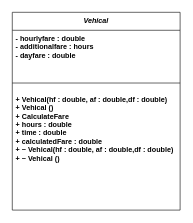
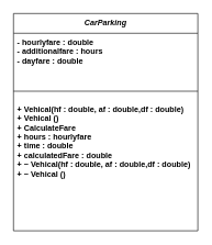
  <mxCell id="0" />
  <mxCell id="1" parent="0" />
- <mxCell id="2" value="Vehical" style="swimlane;fontStyle=3;align=center;verticalAlign=top;childLayout=stackLayout;horizontal=1;startSize=30;horizontalStack=0;resizeParent=1;resizeLast=0;collapsible=1;marginBottom=0;rounded=0;shadow=0;strokeWidth=1;" vertex="1" parent="1"><mxGeometry x="20" y="20" width="280" height="330" as="geometry"><mxRectangle x="230" y="140" width="160" height="26" as="alternateBounds" /></mxGeometry></mxCell>
+ <mxCell id="2" value="CarParking" style="swimlane;fontStyle=3;align=center;verticalAlign=top;childLayout=stackLayout;horizontal=1;startSize=30;horizontalStack=0;resizeParent=1;resizeLast=0;collapsible=1;marginBottom=0;rounded=0;shadow=0;strokeWidth=1;" vertex="1" parent="1"><mxGeometry x="20" y="20" width="280" height="330" as="geometry"><mxRectangle x="230" y="140" width="160" height="26" as="alternateBounds" /></mxGeometry></mxCell>
  <mxCell id="3" value="- hourlyfare : double&#10;- additionalfare : hours&#10;- dayfare : double" style="text;align=left;verticalAlign=top;spacingLeft=4;spacingRight=4;overflow=hidden;rotatable=0;points=[[0,0.5],[1,0.5]];portConstraint=eastwest;fontStyle=1" vertex="1" parent="2"><mxGeometry y="30" width="280" height="74" as="geometry" /></mxCell>
  <mxCell id="4" value="" style="line;html=1;strokeWidth=1;align=left;verticalAlign=middle;spacingTop=-1;spacingLeft=3;spacingRight=3;rotatable=0;labelPosition=right;points=[];portConstraint=eastwest;" vertex="1" parent="2"><mxGeometry y="104" width="280" height="28" as="geometry" /></mxCell>
- <mxCell id="5" value="+ Vehical(hf : double, af : double,df : double)&#10;+ Vehical ()&#10;+ CalculateFare&#10;+ hours : double&#10;+ time : double&#10;+ calculatedFare : double&#10;+ ~ Vehical(hf : double, af : double,df : double)&#10;+ ~ Vehical ()" style="text;align=left;verticalAlign=top;spacingLeft=4;spacingRight=4;overflow=hidden;rotatable=0;points=[[0,0.5],[1,0.5]];portConstraint=eastwest;fontStyle=1" vertex="1" parent="2"><mxGeometry y="132" width="280" height="122" as="geometry" /></mxCell>
+ <mxCell id="5" value="+ Vehical(hf : double, af : double,df : double)&#10;+ Vehical ()&#10;+ CalculateFare&#10;+ hours : hourlyfare&#10;+ time : double&#10;+ calculatedFare : double&#10;+ ~ Vehical(hf : double, af : double,df : double)&#10;+ ~ Vehical ()" style="text;align=left;verticalAlign=top;spacingLeft=4;spacingRight=4;overflow=hidden;rotatable=0;points=[[0,0.5],[1,0.5]];portConstraint=eastwest;fontStyle=1" vertex="1" parent="2"><mxGeometry y="132" width="280" height="122" as="geometry" /></mxCell>
